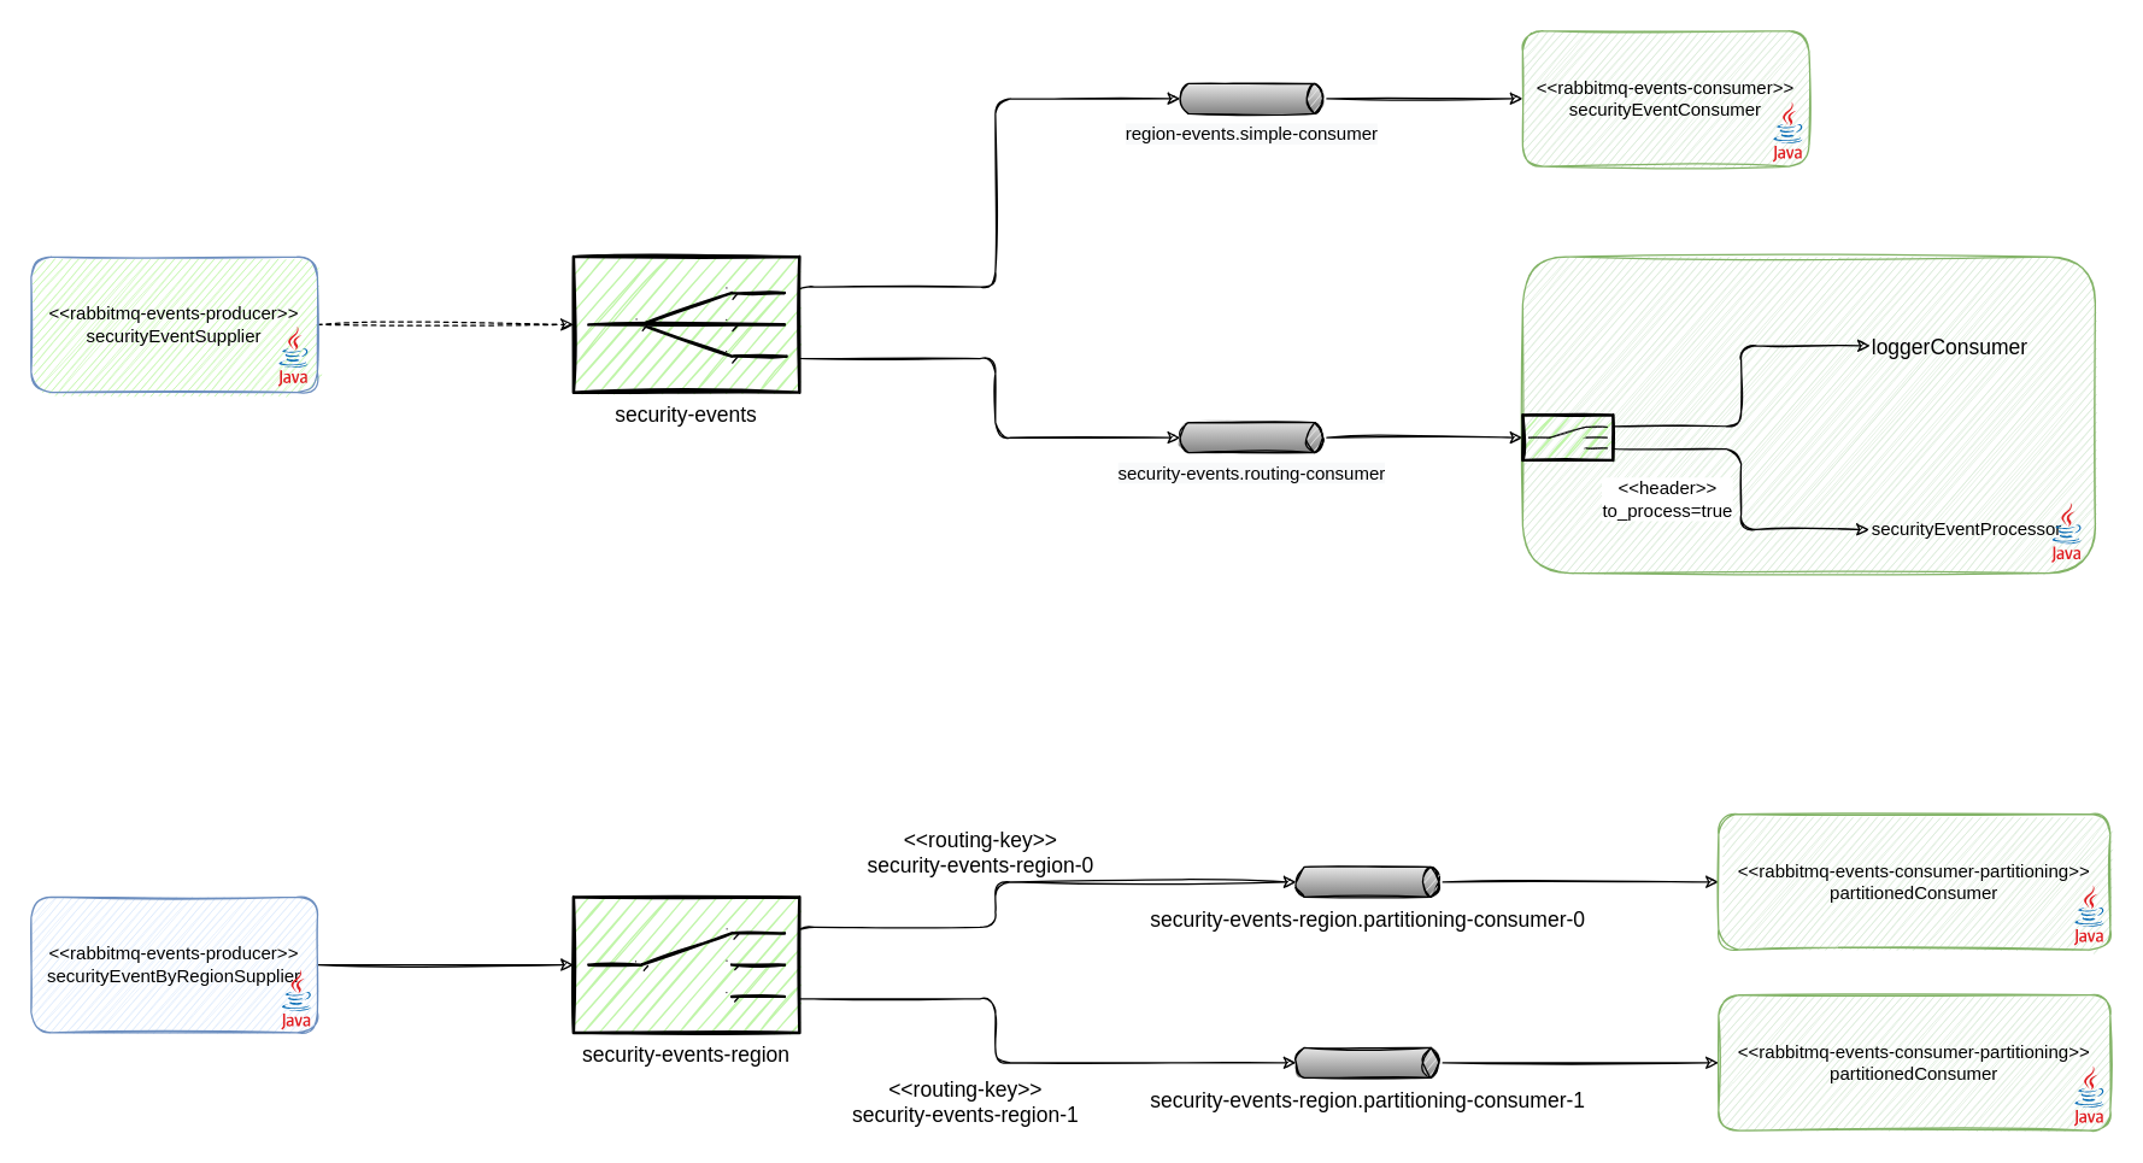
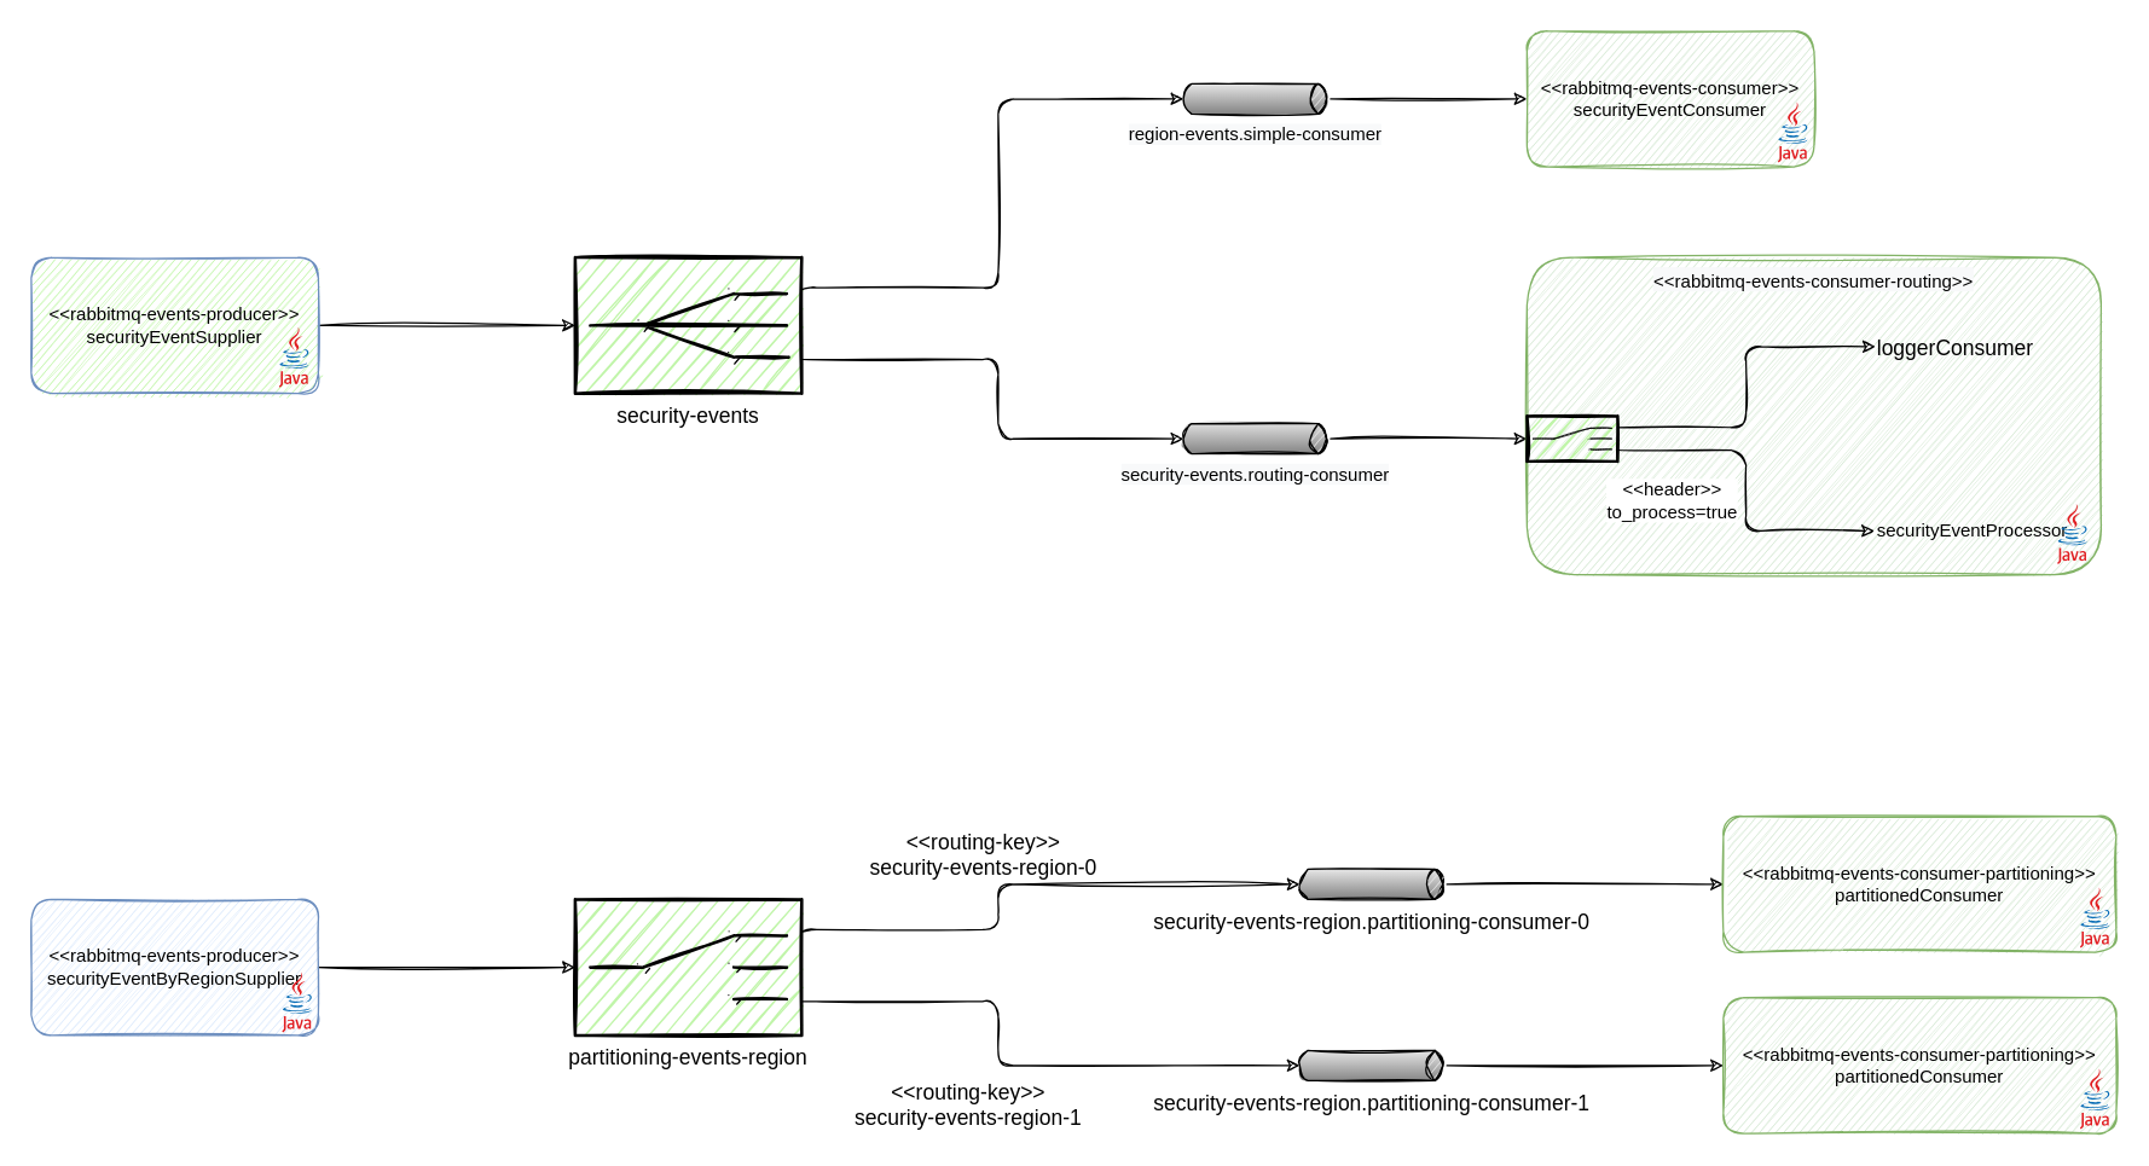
  <mxCell id="0" style=";html=1;" />
  <mxCell id="1" style=";html=1;" parent="0" />
- <mxCell id="2" style="edgeStyle=orthogonalEdgeStyle;orthogonalLoop=1;jettySize=auto;html=1;entryX=0;entryY=0.5;entryDx=0;entryDy=0;entryPerimeter=0;fontFamily=Helvetica;fontSize=11;sketch=1;dashed=1;" parent="1" source="21" target="13" edge="1"><mxGeometry relative="1" as="geometry"><mxPoint x="380" y="215" as="targetPoint" /></mxGeometry></mxCell>
+ <mxCell id="2" style="edgeStyle=orthogonalEdgeStyle;orthogonalLoop=1;jettySize=auto;html=1;entryX=0;entryY=0.5;entryDx=0;entryDy=0;entryPerimeter=0;fontFamily=Helvetica;fontSize=11;sketch=1;" parent="1" source="21" target="13" edge="1"><mxGeometry relative="1" as="geometry"><mxPoint x="380" y="215" as="targetPoint" /></mxGeometry></mxCell>
  <mxCell id="3" style="edgeStyle=orthogonalEdgeStyle;orthogonalLoop=1;jettySize=auto;html=1;entryX=0;entryY=0.5;entryDx=0;entryDy=0;entryPerimeter=0;fontFamily=Helvetica;fontSize=11;sketch=1;" parent="1" source="24" target="10" edge="1"><mxGeometry relative="1" as="geometry" /></mxCell>
  <mxCell id="4" style="edgeStyle=orthogonalEdgeStyle;orthogonalLoop=1;jettySize=auto;html=1;entryX=0;entryY=0.5;entryDx=0;entryDy=0;fontFamily=Helvetica;fontSize=11;sketch=1;" parent="1" source="5" target="33" edge="1"><mxGeometry relative="1" as="geometry" /></mxCell>
  <mxCell id="5" value="&lt;span style=&quot;font-size: 12px ; background-color: rgb(248 , 249 , 250)&quot;&gt;region-events.simple-consumer&lt;/span&gt;" style="strokeWidth=1;outlineConnect=0;dashed=0;align=center;html=1;fontSize=8;shape=mxgraph.eip.messageChannel;verticalLabelPosition=bottom;labelBackgroundColor=#ffffff;verticalAlign=top;fontFamily=Helvetica;sketch=1;rounded=1;" parent="1" vertex="1"><mxGeometry x="780" y="55" width="100" height="20" as="geometry" /></mxCell>
  <mxCell id="6" style="edgeStyle=orthogonalEdgeStyle;orthogonalLoop=1;jettySize=auto;html=1;entryX=0;entryY=0.5;entryDx=2.7;entryDy=0;entryPerimeter=0;fontFamily=Helvetica;fontSize=14;exitX=1;exitY=0.25;exitDx=0;exitDy=0;exitPerimeter=0;sketch=1;" parent="1" source="10" target="15" edge="1"><mxGeometry relative="1" as="geometry"><Array as="points"><mxPoint x="530" y="615" /><mxPoint x="660" y="615" /><mxPoint x="660" y="585" /></Array></mxGeometry></mxCell>
  <mxCell id="7" value="&amp;lt;&amp;lt;routing-key&amp;gt;&amp;gt;&lt;br&gt;security-events-region-0" style="edgeLabel;html=1;align=center;verticalAlign=middle;resizable=0;points=[];fontSize=14;fontFamily=Helvetica;sketch=1;rounded=1;" parent="6" vertex="1" connectable="0"><mxGeometry x="0.149" y="-2" relative="1" as="geometry"><mxPoint x="-56" y="-23" as="offset" /></mxGeometry></mxCell>
  <mxCell id="8" style="edgeStyle=orthogonalEdgeStyle;orthogonalLoop=1;jettySize=auto;html=1;entryX=0;entryY=0.5;entryDx=2.7;entryDy=0;entryPerimeter=0;fontFamily=Helvetica;fontSize=14;fontColor=#000000;exitX=1;exitY=0.75;exitDx=0;exitDy=0;exitPerimeter=0;sketch=1;" parent="1" source="10" target="17" edge="1"><mxGeometry relative="1" as="geometry"><Array as="points"><mxPoint x="660" y="663" /><mxPoint x="660" y="705" /></Array></mxGeometry></mxCell>
  <mxCell id="9" value="&amp;lt;&amp;lt;routing-key&amp;gt;&amp;gt;&lt;br&gt;security-events-region-1" style="edgeLabel;html=1;align=center;verticalAlign=middle;resizable=0;points=[];fontSize=14;fontFamily=Helvetica;fontColor=#000000;sketch=1;rounded=1;" parent="8" vertex="1" connectable="0"><mxGeometry x="0.516" y="1" relative="1" as="geometry"><mxPoint x="-130" y="26" as="offset" /></mxGeometry></mxCell>
- <mxCell id="10" value="security-events-region" style="strokeWidth=2;outlineConnect=0;dashed=0;align=center;fontSize=14;shape=mxgraph.eip.content_based_router;verticalLabelPosition=bottom;verticalAlign=top;fillColor=#c0f5a9;fontFamily=Helvetica;sketch=1;rounded=1;" parent="1" vertex="1"><mxGeometry x="380" y="595" width="150" height="90" as="geometry" /></mxCell>
+ <mxCell id="10" value="partitioning-events-region" style="strokeWidth=2;outlineConnect=0;dashed=0;align=center;fontSize=14;shape=mxgraph.eip.content_based_router;verticalLabelPosition=bottom;verticalAlign=top;fillColor=#c0f5a9;fontFamily=Helvetica;sketch=1;rounded=1;" parent="1" vertex="1"><mxGeometry x="380" y="595" width="150" height="90" as="geometry" /></mxCell>
  <mxCell id="11" style="edgeStyle=orthogonalEdgeStyle;orthogonalLoop=1;jettySize=auto;html=1;exitX=1;exitY=0.75;exitDx=0;exitDy=0;exitPerimeter=0;entryX=0;entryY=0.5;entryDx=2.7;entryDy=0;entryPerimeter=0;fontFamily=Helvetica;fontSize=14;fontColor=#000000;sketch=1;" parent="1" source="13" target="19" edge="1"><mxGeometry relative="1" as="geometry"><Array as="points"><mxPoint x="660" y="237" /><mxPoint x="660" y="290" /></Array></mxGeometry></mxCell>
  <mxCell id="12" style="edgeStyle=orthogonalEdgeStyle;orthogonalLoop=1;jettySize=auto;html=1;exitX=1;exitY=0.25;exitDx=0;exitDy=0;exitPerimeter=0;entryX=0;entryY=0.5;entryDx=2.7;entryDy=0;entryPerimeter=0;fontFamily=Helvetica;fontSize=14;fontColor=#000000;sketch=1;" parent="1" source="13" target="5" edge="1"><mxGeometry relative="1" as="geometry"><Array as="points"><mxPoint x="530" y="190" /><mxPoint x="660" y="190" /><mxPoint x="660" y="65" /></Array></mxGeometry></mxCell>
  <mxCell id="13" value="security-events" style="strokeWidth=2;outlineConnect=0;dashed=0;align=center;fontSize=14;fillColor=#c0f5a9;verticalLabelPosition=bottom;verticalAlign=top;shape=mxgraph.eip.recipient_list;fontFamily=Helvetica;sketch=1;rounded=1;" parent="1" vertex="1"><mxGeometry x="380" y="170" width="150" height="90" as="geometry" /></mxCell>
  <mxCell id="14" style="edgeStyle=orthogonalEdgeStyle;orthogonalLoop=1;jettySize=auto;html=1;entryX=0;entryY=0.5;entryDx=0;entryDy=0;fontFamily=Helvetica;fontSize=14;fontColor=#000000;sketch=1;" parent="1" source="15" target="30" edge="1"><mxGeometry relative="1" as="geometry" /></mxCell>
  <mxCell id="15" value="&lt;span style=&quot;font-size: 14px&quot;&gt;security-events-region.partitioning-consumer-0&lt;/span&gt;" style="strokeWidth=1;outlineConnect=0;dashed=0;align=center;html=1;fontSize=8;shape=mxgraph.eip.messageChannel;verticalLabelPosition=bottom;labelBackgroundColor=#ffffff;verticalAlign=top;fontFamily=Helvetica;sketch=1;rounded=1;" parent="1" vertex="1"><mxGeometry x="857" y="575" width="100" height="20" as="geometry" /></mxCell>
  <mxCell id="16" style="edgeStyle=orthogonalEdgeStyle;orthogonalLoop=1;jettySize=auto;html=1;entryX=0;entryY=0.5;entryDx=0;entryDy=0;fontFamily=Helvetica;fontSize=14;fontColor=#000000;sketch=1;" parent="1" source="17" target="27" edge="1"><mxGeometry relative="1" as="geometry" /></mxCell>
  <mxCell id="17" value="&lt;span style=&quot;font-size: 14px&quot;&gt;security-events-region.partitioning-consumer-1&lt;/span&gt;" style="strokeWidth=1;outlineConnect=0;dashed=0;align=center;html=1;fontSize=8;shape=mxgraph.eip.messageChannel;verticalLabelPosition=bottom;labelBackgroundColor=#ffffff;verticalAlign=top;fontFamily=Helvetica;sketch=1;rounded=1;" parent="1" vertex="1"><mxGeometry x="857" y="695" width="100" height="20" as="geometry" /></mxCell>
  <mxCell id="18" style="edgeStyle=orthogonalEdgeStyle;orthogonalLoop=1;jettySize=auto;html=1;entryX=0;entryY=0.5;entryDx=0;entryDy=0;fontFamily=Helvetica;fontSize=14;fontColor=#000000;sketch=1;entryPerimeter=0;" parent="1" source="19" target="42" edge="1"><mxGeometry relative="1" as="geometry" /></mxCell>
  <mxCell id="19" value="&lt;span style=&quot;font-size: 12px ; background-color: rgb(248 , 249 , 250)&quot;&gt;security-events.routing-consumer&lt;/span&gt;" style="strokeWidth=1;outlineConnect=0;dashed=0;align=center;html=1;fontSize=8;shape=mxgraph.eip.messageChannel;verticalLabelPosition=bottom;labelBackgroundColor=#ffffff;verticalAlign=top;fontFamily=Helvetica;sketch=1;rounded=1;" parent="1" vertex="1"><mxGeometry x="780" y="280" width="100" height="20" as="geometry" /></mxCell>
  <mxCell id="20" value="" style="group" parent="1" vertex="1" connectable="0"><mxGeometry x="20" y="170" width="190" height="90" as="geometry" /></mxCell>
  <mxCell id="21" value="&amp;lt;&amp;lt;rabbitmq-events-producer&amp;gt;&amp;gt;&lt;br&gt;securityEventSupplier" style="whiteSpace=wrap;html=1;fillColor=#c0f5a9;strokeColor=#6c8ebf;sketch=1;rounded=1;" parent="20" vertex="1"><mxGeometry width="190" height="90" as="geometry" /></mxCell>
  <mxCell id="22" value="" style="dashed=0;outlineConnect=0;html=1;align=center;labelPosition=center;verticalLabelPosition=bottom;verticalAlign=top;shape=mxgraph.weblogos.java;rounded=1;sketch=0;fontFamily=Helvetica;fontSize=12;fontColor=#000000;" parent="20" vertex="1"><mxGeometry x="164" y="46" width="20" height="40" as="geometry" /></mxCell>
  <mxCell id="23" value="" style="group" parent="1" vertex="1" connectable="0"><mxGeometry x="20" y="595" width="190" height="90" as="geometry" /></mxCell>
  <mxCell id="24" value="&amp;lt;&amp;lt;rabbitmq-events-producer&amp;gt;&amp;gt;&lt;br&gt;securityEventByRegionSupplier" style="whiteSpace=wrap;html=1;fillColor=#dae8fc;strokeColor=#6c8ebf;sketch=1;rounded=1;" parent="23" vertex="1"><mxGeometry width="190" height="90" as="geometry" /></mxCell>
  <mxCell id="25" value="" style="dashed=0;outlineConnect=0;html=1;align=center;labelPosition=center;verticalLabelPosition=bottom;verticalAlign=top;shape=mxgraph.weblogos.java;rounded=1;sketch=0;fontFamily=Helvetica;fontSize=12;fontColor=#000000;" parent="23" vertex="1"><mxGeometry x="166" y="48" width="20" height="40" as="geometry" /></mxCell>
  <mxCell id="26" value="" style="group" parent="1" vertex="1" connectable="0"><mxGeometry x="1140" y="660" width="260" height="90" as="geometry" /></mxCell>
  <mxCell id="27" value="&amp;lt;&amp;lt;rabbitmq-events-consumer-partitioning&amp;gt;&amp;gt;&lt;br&gt;partitionedConsumer" style="whiteSpace=wrap;html=1;fontFamily=Helvetica;fillColor=#d5e8d4;strokeColor=#82b366;sketch=1;rounded=1;" parent="26" vertex="1"><mxGeometry width="260" height="90" as="geometry" /></mxCell>
  <mxCell id="28" value="" style="dashed=0;outlineConnect=0;html=1;align=center;labelPosition=center;verticalLabelPosition=bottom;verticalAlign=top;shape=mxgraph.weblogos.java;rounded=1;sketch=0;fontFamily=Helvetica;fontSize=12;fontColor=#000000;" parent="26" vertex="1"><mxGeometry x="236" y="47" width="20" height="40" as="geometry" /></mxCell>
  <mxCell id="29" value="" style="group" parent="1" vertex="1" connectable="0"><mxGeometry x="1140" y="540" width="260" height="90" as="geometry" /></mxCell>
  <mxCell id="30" value="&amp;lt;&amp;lt;rabbitmq-events-consumer-partitioning&amp;gt;&amp;gt;&lt;br&gt;partitionedConsumer" style="whiteSpace=wrap;html=1;fontFamily=Helvetica;fillColor=#d5e8d4;strokeColor=#82b366;sketch=1;rounded=1;" parent="29" vertex="1"><mxGeometry width="260" height="90" as="geometry" /></mxCell>
  <mxCell id="31" value="" style="dashed=0;outlineConnect=0;html=1;align=center;labelPosition=center;verticalLabelPosition=bottom;verticalAlign=top;shape=mxgraph.weblogos.java;rounded=1;sketch=0;fontFamily=Helvetica;fontSize=12;fontColor=#000000;" parent="29" vertex="1"><mxGeometry x="236" y="47" width="20" height="40" as="geometry" /></mxCell>
  <mxCell id="32" value="" style="group" parent="1" vertex="1" connectable="0"><mxGeometry x="1010" y="20" width="190" height="90" as="geometry" /></mxCell>
  <mxCell id="33" value="&amp;lt;&amp;lt;rabbitmq-events-consumer&amp;gt;&amp;gt;&lt;br&gt;securityEventConsumer" style="whiteSpace=wrap;html=1;fontFamily=Helvetica;fillColor=#d5e8d4;strokeColor=#82b366;sketch=1;rounded=1;" parent="32" vertex="1"><mxGeometry width="190" height="90" as="geometry" /></mxCell>
  <mxCell id="34" value="" style="dashed=0;outlineConnect=0;html=1;align=center;labelPosition=center;verticalLabelPosition=bottom;verticalAlign=top;shape=mxgraph.weblogos.java;rounded=1;sketch=0;fontFamily=Helvetica;fontSize=12;fontColor=#000000;" parent="32" vertex="1"><mxGeometry x="166" y="47" width="20" height="40" as="geometry" /></mxCell>
  <mxCell id="35" value="" style="group" vertex="1" connectable="0" parent="1"><mxGeometry x="1010" y="170" width="380" height="210" as="geometry" /></mxCell>
  <mxCell id="36" value="" style="whiteSpace=wrap;html=1;fontFamily=Helvetica;fillColor=#d5e8d4;strokeColor=#82b366;sketch=1;rounded=1;" parent="35" vertex="1"><mxGeometry width="380" height="210" as="geometry" /></mxCell>
+ <mxCell id="37" value="&lt;span style=&quot;text-indent: 0px ; background-color: rgb(248 , 249 , 250) ; display: inline ; float: none&quot;&gt;&lt;font face=&quot;helvetica&quot;&gt;&lt;span style=&quot;font-size: 12px&quot;&gt;&amp;lt;&amp;lt;rabbitmq-events-consumer-routing&amp;gt;&amp;gt;&lt;/span&gt;&lt;/font&gt;&lt;/span&gt;" style="text;whiteSpace=wrap;html=1;fontSize=14;fontFamily=Helvetica;fontColor=#000000;align=center;" parent="35" vertex="1"><mxGeometry x="65" width="250" height="30" as="geometry" /></mxCell>
  <mxCell id="38" value="&lt;span style=&quot;font-family: &amp;quot;helvetica&amp;quot; ; font-size: 12px&quot;&gt;securityEventProcessor&lt;/span&gt;" style="text;html=1;align=left;verticalAlign=middle;resizable=0;points=[];autosize=1;strokeColor=none;fillColor=none;fontSize=14;fontFamily=Helvetica;fontColor=#000000;" parent="35" vertex="1"><mxGeometry x="230" y="170" width="140" height="20" as="geometry" /></mxCell>
  <mxCell id="39" style="edgeStyle=orthogonalEdgeStyle;rounded=1;sketch=1;orthogonalLoop=1;jettySize=auto;html=1;exitX=1;exitY=0.25;exitDx=0;exitDy=0;exitPerimeter=0;fontFamily=Helvetica;fontSize=14;fontColor=#000000;entryX=0.006;entryY=0.45;entryDx=0;entryDy=0;entryPerimeter=0;" parent="35" source="42" target="46" edge="1"><mxGeometry relative="1" as="geometry" /></mxCell>
  <mxCell id="40" value="&amp;lt;&amp;lt;header&amp;gt;&amp;gt;&lt;br style=&quot;font-size: 12px&quot;&gt;to_process=true" style="edgeLabel;html=1;align=center;verticalAlign=middle;resizable=0;points=[];fontSize=12;fontFamily=Helvetica;fontColor=#000000;" parent="39" vertex="1" connectable="0"><mxGeometry x="-0.436" y="1" relative="1" as="geometry"><mxPoint x="-28" y="49" as="offset" /></mxGeometry></mxCell>
  <mxCell id="41" style="edgeStyle=orthogonalEdgeStyle;rounded=1;sketch=1;orthogonalLoop=1;jettySize=auto;html=1;exitX=1;exitY=0.75;exitDx=0;exitDy=0;exitPerimeter=0;entryX=0;entryY=0.55;entryDx=0;entryDy=0;entryPerimeter=0;fontFamily=Helvetica;fontSize=14;fontColor=#000000;" parent="35" source="42" target="38" edge="1"><mxGeometry relative="1" as="geometry" /></mxCell>
  <mxCell id="42" value="" style="strokeWidth=2;outlineConnect=0;dashed=0;align=center;fontSize=14;shape=mxgraph.eip.content_based_router;verticalLabelPosition=bottom;verticalAlign=top;fillColor=#c0f5a9;fontFamily=Helvetica;sketch=1;rounded=1;" parent="35" vertex="1"><mxGeometry y="105" width="60" height="30" as="geometry" /></mxCell>
  <mxCell id="43" value="" style="group" parent="35" vertex="1" connectable="0"><mxGeometry width="380" height="210" as="geometry" /></mxCell>
  <mxCell id="44" value="" style="group" parent="43" vertex="1" connectable="0"><mxGeometry width="380" height="210" as="geometry" /></mxCell>
  <mxCell id="45" value="" style="dashed=0;outlineConnect=0;html=1;align=center;labelPosition=center;verticalLabelPosition=bottom;verticalAlign=top;shape=mxgraph.weblogos.java;rounded=1;sketch=0;fontFamily=Helvetica;fontSize=12;fontColor=#000000;" parent="44" vertex="1"><mxGeometry x="351" y="163" width="20" height="40" as="geometry" /></mxCell>
  <mxCell id="46" value="loggerConsumer" style="text;html=1;align=left;verticalAlign=middle;resizable=0;points=[];autosize=1;strokeColor=none;fillColor=none;fontSize=14;fontFamily=Helvetica;fontColor=#000000;" parent="35" vertex="1"><mxGeometry x="230" y="50" width="120" height="20" as="geometry" /></mxCell>
